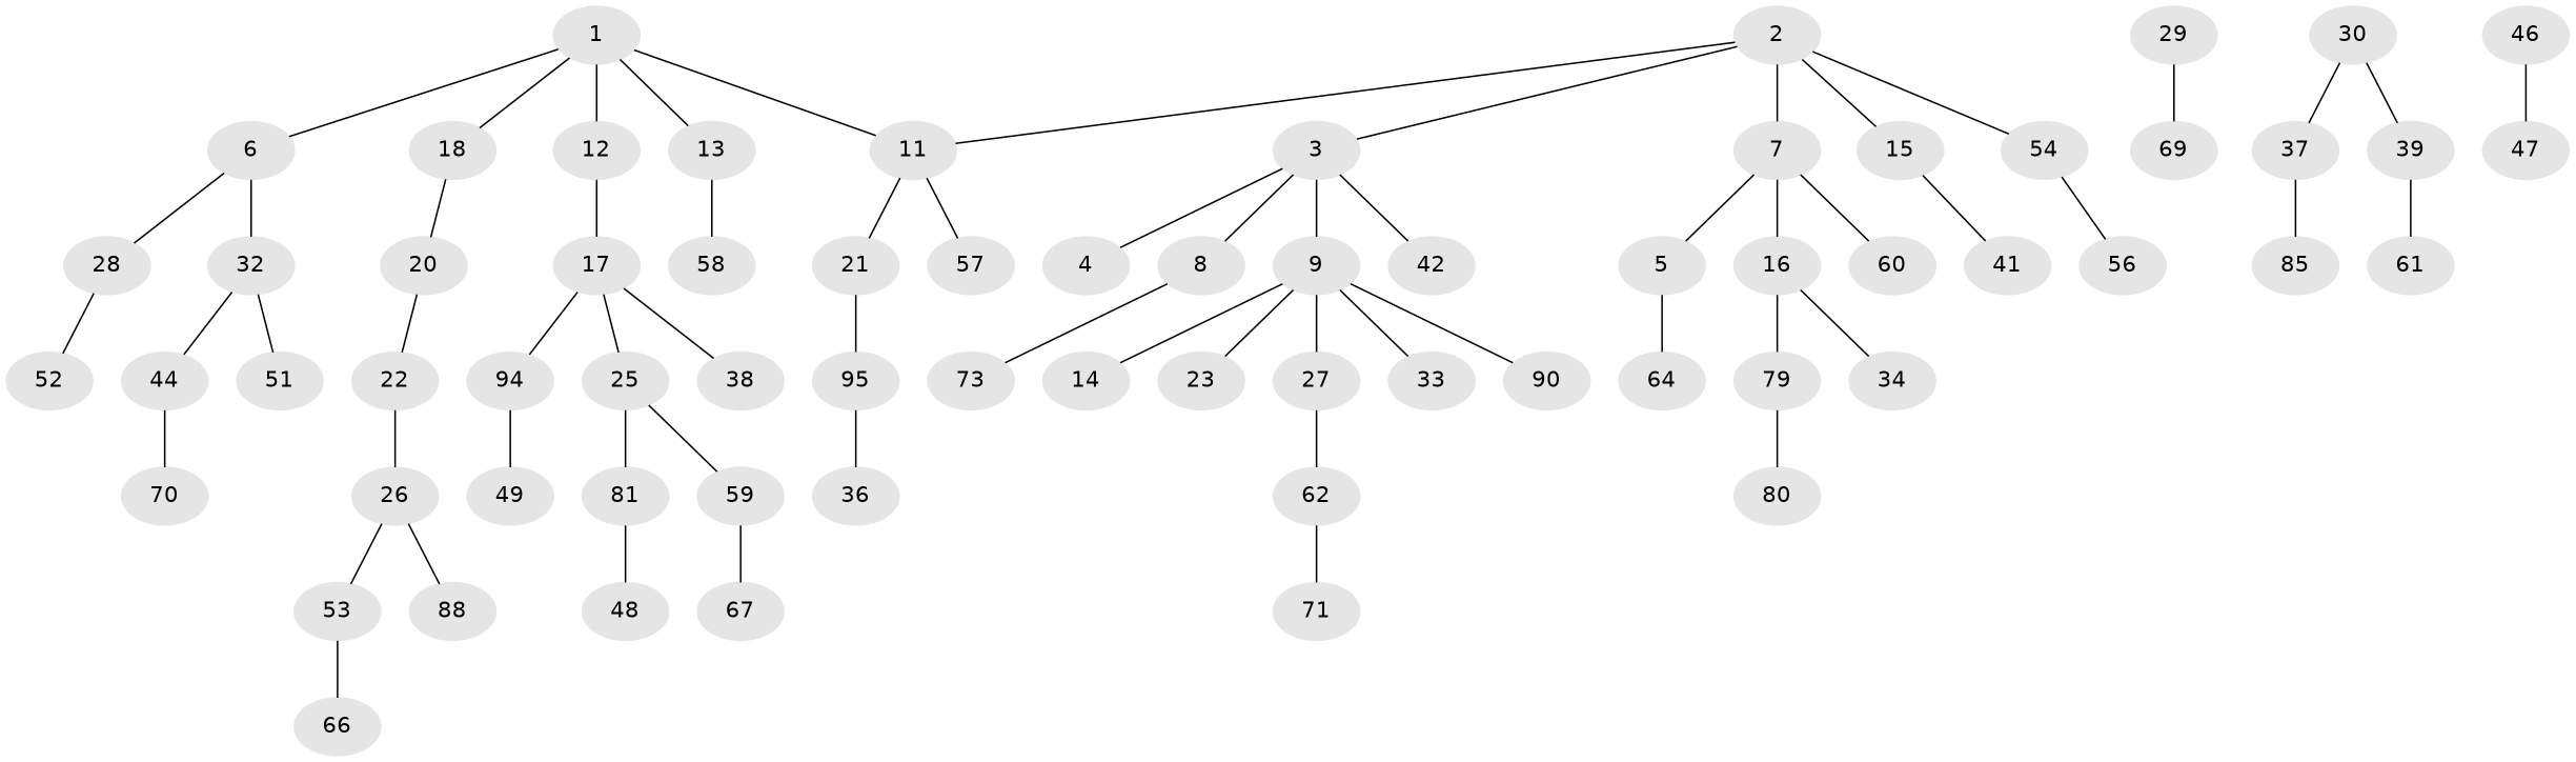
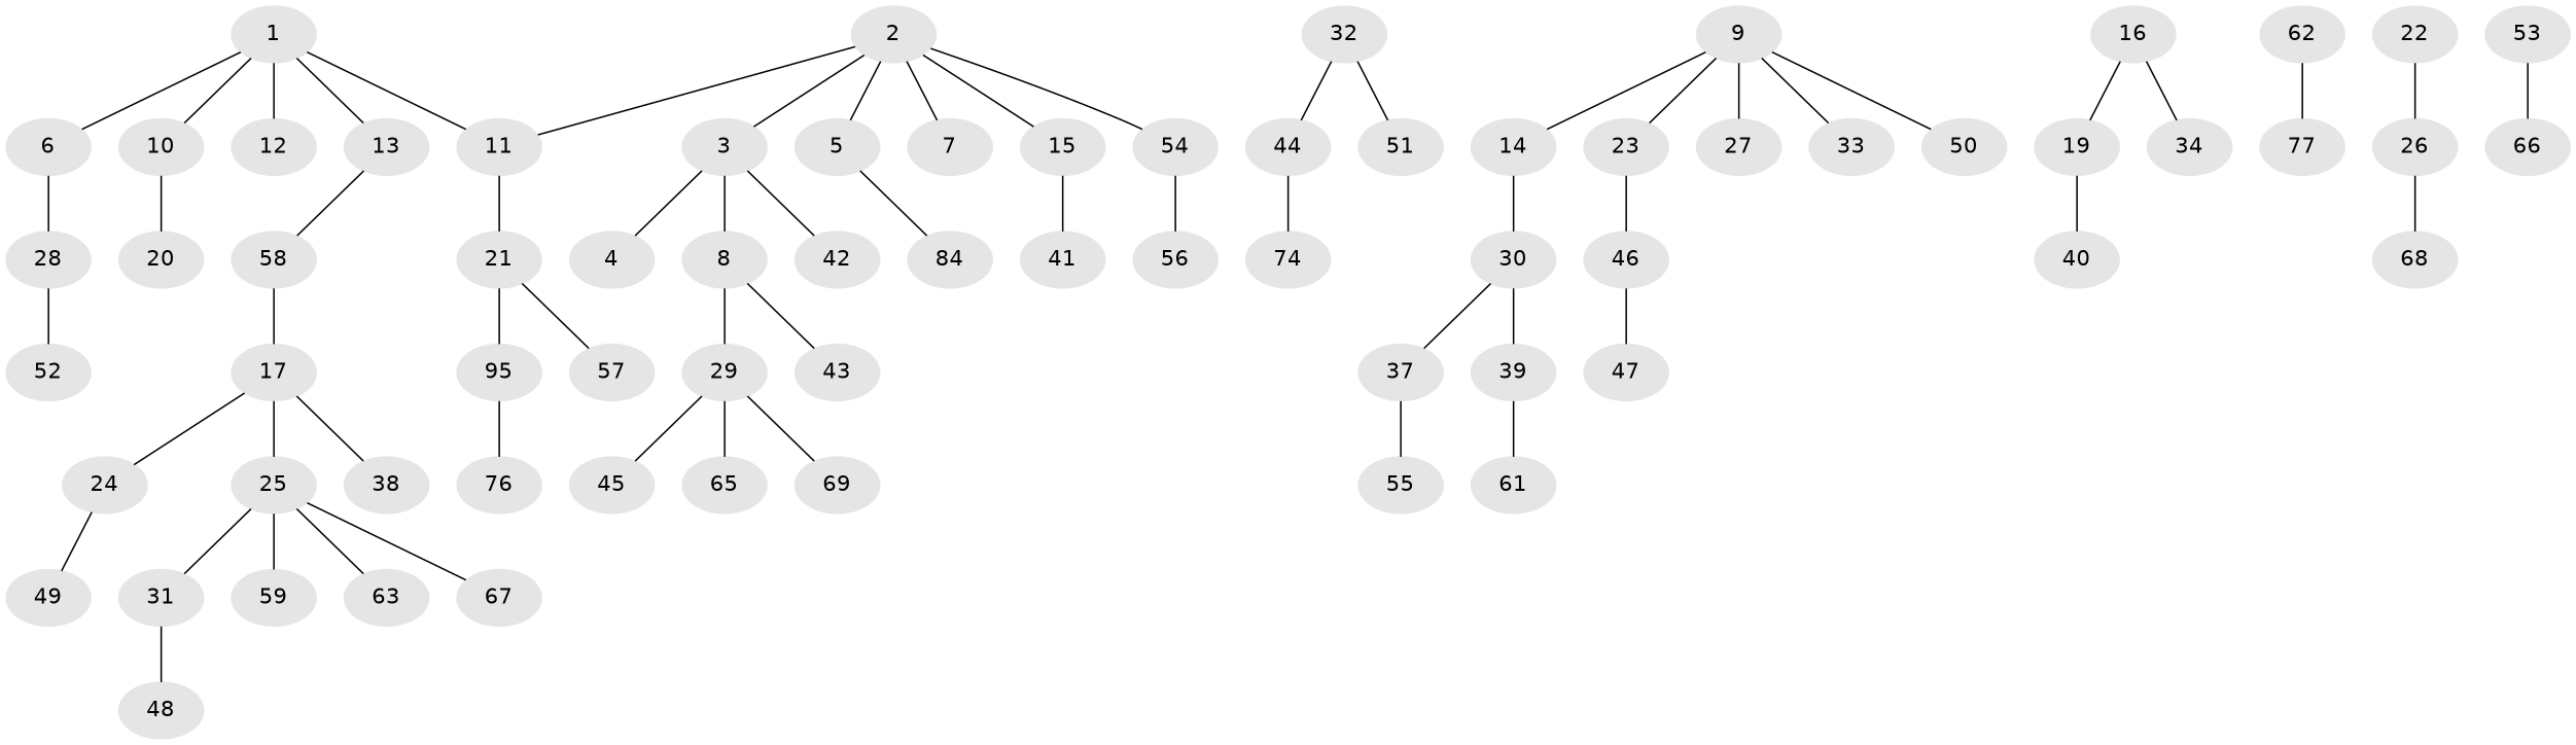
  graph {
    fontname="DejaVu Sans"
    node [color=gray90 fontname="DejaVu Sans" style=filled]
    edge [fontname="DejaVu Sans"]
    1
    6
-   10 [label=18]
+   10
    12
    13
    11
    2
    3
    5
    7
    15
    54
    28
    32
    20
    17
    58
    4
    8
    9
    42
-   64
+   64 [label=84]
    16
-   60
    21
    41
    56
    29
-   43 [label=73]
+   43
    14
    23
    27
    33
-   50 [label=90]
+   50
    52
    44
    51
-   19 [label=79]
+   19
    34
+   45
+   65
    69
    30
    46
    62
    22
    n47 [label=95]
    57
-   24 [label=94]
+   24
    25
    38
    37
    39
-   40 [label=80]
+   40
    49
-   31 [label=81]
+   31
    59
+   63
    26
-   36
+   36 [label=76]
    53
-   68 [label=88]
+   68
    47
    48
    67
    66
-   71
-   55 [label=85]
+   71 [label=77]
+   55
    61
-   70
+   70 [label=74]
    1 -- 6
    1 -- 10
    1 -- 12
    1 -- 13
    1 -- 11
    6 -- 28
-   6 -- 32
    10 -- 20
-   12 -- 17
+   58 -- 17
    13 -- 58
    11 -- 21
    2 -- 11
    2 -- 3
-   7 -- 5
+   2 -- 5
    2 -- 7
    2 -- 15
    2 -- 54
    3 -- 4
    3 -- 8
-   3 -- 9
    3 -- 42
    5 -- 64
-   7 -- 16
-   7 -- 60
    15 -- 41
    54 -- 56
    28 -- 52
    32 -- 44
    32 -- 51
-   20 -- 22
    17 -- 24
    17 -- 25
    17 -- 38
+   8 -- 29
    8 -- 43
    9 -- 14
    9 -- 23
    9 -- 27
    9 -- 33
    9 -- 50
    16 -- 19
    16 -- 34
    21 -- n47
-   11 -- 57
+   21 -- 57
+   29 -- 45
+   29 -- 65
    29 -- 69
-   27 -- 62
+   14 -- 30
+   23 -- 46
    44 -- 70
    19 -- 40
    30 -- 37
    30 -- 39
    46 -- 47
    62 -- 71
    22 -- 26
    n47 -- 36
    24 -- 49
    25 -- 31
    25 -- 59
+   25 -- 63
    37 -- 55
    39 -- 61
    31 -- 48
-   59 -- 67
-   26 -- 53
+   25 -- 67
    26 -- 68
    53 -- 66
  }
